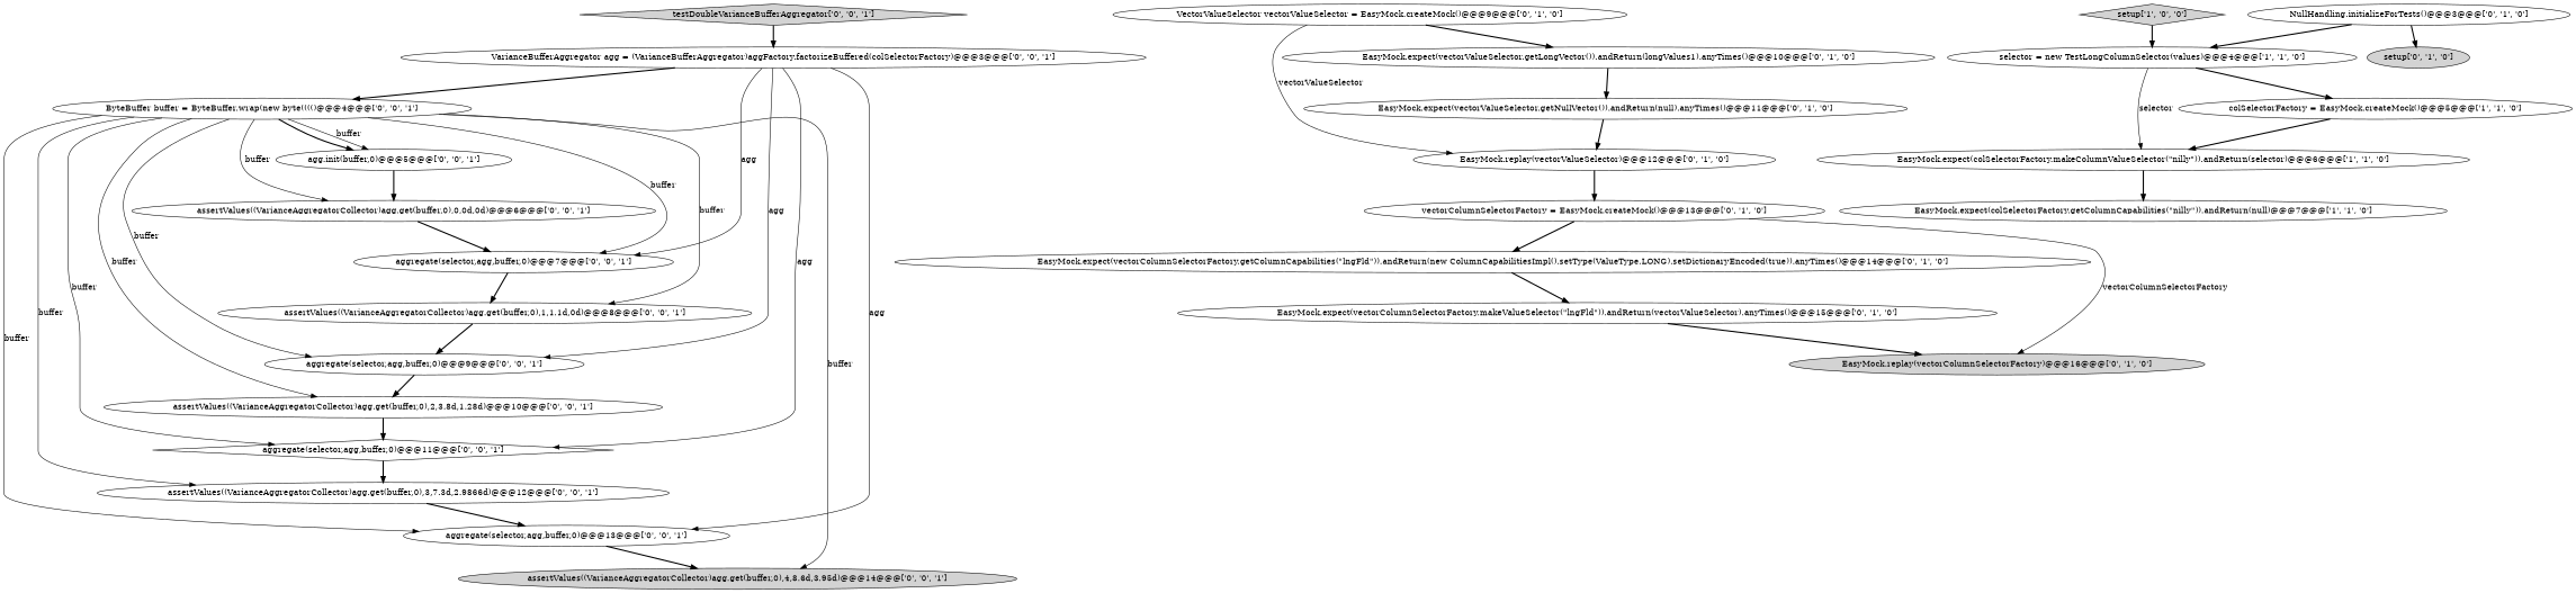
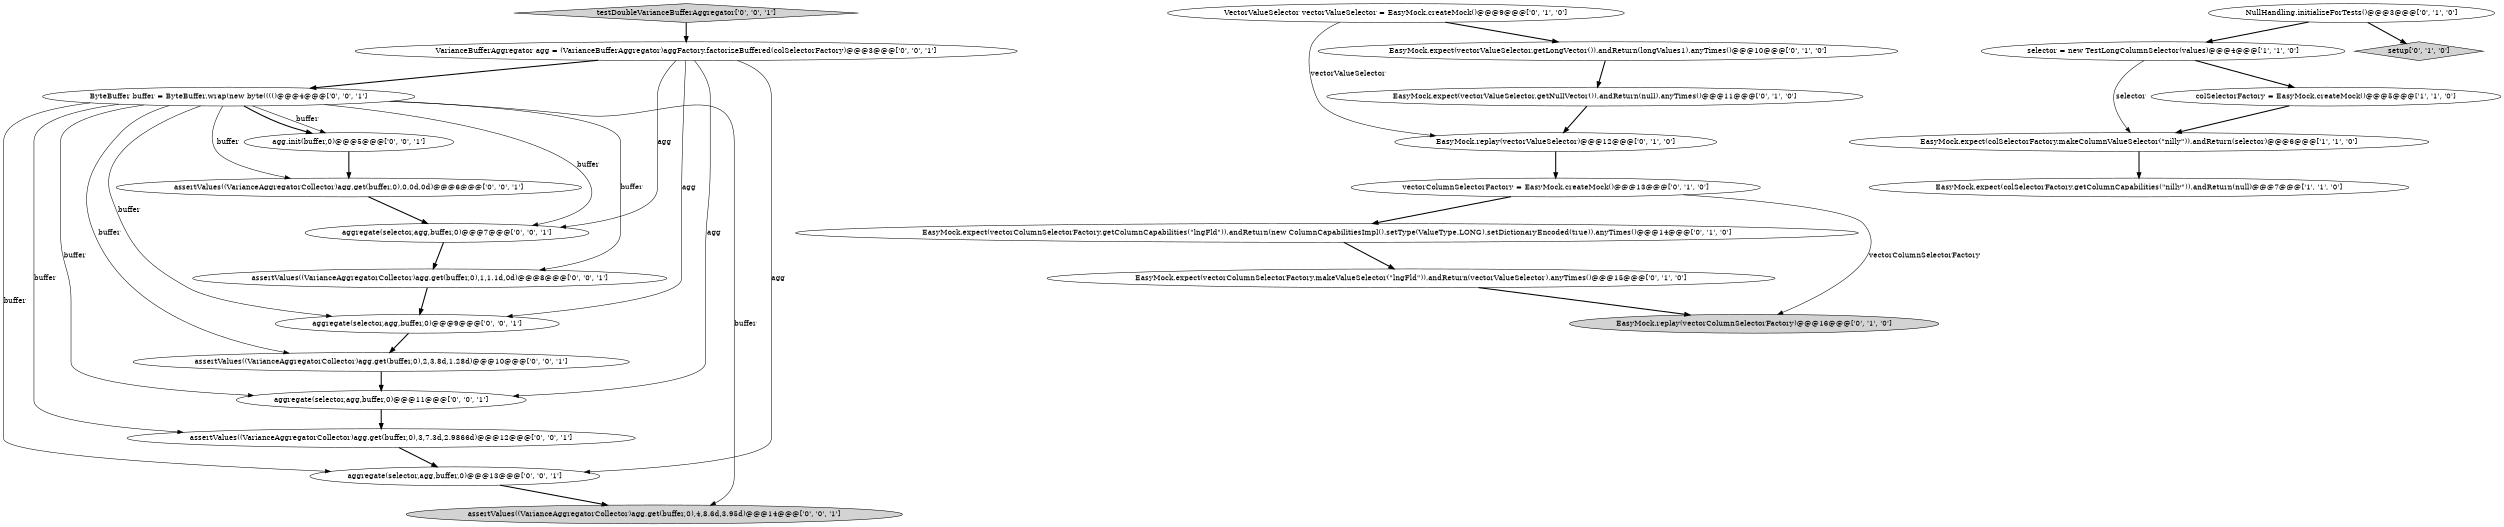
  digraph {
    node [fillcolor=white shape=ellipse style=filled]
    edge [style=bold]
    n1 [label="aggregate(selector,agg,buffer,0)@@@9@@@['0', '0', '1']"]
    n2 [label="assertValues((VarianceAggregatorCollector)agg.get(buffer,0),2,3.8d,1.28d)@@@10@@@['0', '0', '1']"]
-   n3 [label="aggregate(selector,agg,buffer,0)@@@11@@@['0', '0', '1']" shape=diamond]
+   n3 [label="aggregate(selector,agg,buffer,0)@@@11@@@['0', '0', '1']"]
    n4 [label="vectorColumnSelectorFactory = EasyMock.createMock()@@@13@@@['0', '1', '0']"]
    n5 [label="EasyMock.expect(vectorColumnSelectorFactory.getColumnCapabilities(\"lngFld\")).andReturn(new ColumnCapabilitiesImpl().setType(ValueType.LONG).setDictionaryEncoded(true)).anyTimes()@@@14@@@['0', '1', '0']"]
    n6 [fillcolor=lightgray label="EasyMock.replay(vectorColumnSelectorFactory)@@@16@@@['0', '1', '0']"]
    n7 [label="EasyMock.expect(vectorColumnSelectorFactory.makeValueSelector(\"lngFld\")).andReturn(vectorValueSelector).anyTimes()@@@15@@@['0', '1', '0']"]
    n8 [label="assertValues((VarianceAggregatorCollector)agg.get(buffer,0),3,7.3d,2.9866d)@@@12@@@['0', '0', '1']"]
-   n9 [fillcolor=lightgray label="setup['1', '0', '0']" shape=diamond]
    n10 [label="selector = new TestLongColumnSelector(values)@@@4@@@['1', '1', '0']"]
    n11 [label="EasyMock.expect(colSelectorFactory.makeColumnValueSelector(\"nilly\")).andReturn(selector)@@@6@@@['1', '1', '0']"]
    n12 [label="colSelectorFactory = EasyMock.createMock()@@@5@@@['1', '1', '0']"]
    n13 [label="EasyMock.expect(colSelectorFactory.getColumnCapabilities(\"nilly\")).andReturn(null)@@@7@@@['1', '1', '0']"]
    n14 [label="EasyMock.replay(vectorValueSelector)@@@12@@@['0', '1', '0']"]
    n15 [label="VarianceBufferAggregator agg = (VarianceBufferAggregator)aggFactory.factorizeBuffered(colSelectorFactory)@@@3@@@['0', '0', '1']"]
    n16 [label="aggregate(selector,agg,buffer,0)@@@13@@@['0', '0', '1']"]
    n17 [label="ByteBuffer buffer = ByteBuffer.wrap(new byte(((()@@@4@@@['0', '0', '1']"]
    n18 [label="aggregate(selector,agg,buffer,0)@@@7@@@['0', '0', '1']"]
    n19 [fillcolor=lightgray label="assertValues((VarianceAggregatorCollector)agg.get(buffer,0),4,8.6d,3.95d)@@@14@@@['0', '0', '1']"]
    n20 [label="assertValues((VarianceAggregatorCollector)agg.get(buffer,0),1,1.1d,0d)@@@8@@@['0', '0', '1']"]
    n21 [label="agg.init(buffer,0)@@@5@@@['0', '0', '1']"]
    n22 [label="assertValues((VarianceAggregatorCollector)agg.get(buffer,0),0,0d,0d)@@@6@@@['0', '0', '1']"]
    n23 [fillcolor=lightgray label="testDoubleVarianceBufferAggregator['0', '0', '1']" shape=diamond]
    n24 [label="NullHandling.initializeForTests()@@@3@@@['0', '1', '0']"]
-   n25 [fillcolor=lightgray label="setup['0', '1', '0']"]
+   n25 [fillcolor=lightgray label="setup['0', '1', '0']" shape=diamond]
    n26 [label="EasyMock.expect(vectorValueSelector.getLongVector()).andReturn(longValues1).anyTimes()@@@10@@@['0', '1', '0']"]
    n27 [label="EasyMock.expect(vectorValueSelector.getNullVector()).andReturn(null).anyTimes()@@@11@@@['0', '1', '0']"]
    n28 [label="VectorValueSelector vectorValueSelector = EasyMock.createMock()@@@9@@@['0', '1', '0']"]
    n1 -> n2
    n2 -> n3
    n3 -> n8
    n4 -> n5
    n4 -> n6 [label=vectorColumnSelectorFactory style=solid]
    n5 -> n7
    n7 -> n6
    n8 -> n16
-   n9 -> n10
    n10 -> n11 [label=selector style=solid]
    n10 -> n12
    n11 -> n13
    n12 -> n11
    n14 -> n4
    n15 -> n1 [label=agg style=solid]
    n15 -> n3 [label=agg style=solid]
    n15 -> n16 [label=agg style=solid]
    n15 -> n17
    n15 -> n18 [label=agg style=solid]
    n16 -> n19
    n17 -> n1 [label=buffer style=solid]
    n17 -> n2 [label=buffer style=solid]
    n17 -> n3 [label=buffer style=solid]
    n17 -> n8 [label=buffer style=solid]
    n17 -> n16 [label=buffer style=solid]
    n17 -> n18 [label=buffer style=solid]
    n17 -> n19 [label=buffer style=solid]
    n17 -> n20 [label=buffer style=solid]
    n17 -> n21 [label=buffer style=solid]
    n17 -> n21
    n17 -> n22 [label=buffer style=solid]
    n18 -> n20
    n20 -> n1
    n21 -> n22
    n22 -> n18
    n23 -> n15
    n24 -> n10
    n24 -> n25
    n26 -> n27
    n27 -> n14
    n28 -> n14 [label=vectorValueSelector style=solid]
    n28 -> n26
  }
